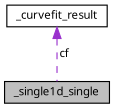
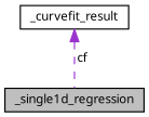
  digraph {
    fontname="Noto Sans"
    node [color=black fontname="Noto Sans" fontsize=10 shape=record style=filled]
-   n1 [fillcolor=grey75 fontcolor=black height=0.2 label=_single1d_single width=0.4]
+   n1 [fillcolor=grey75 fontcolor=black height=0.2 label=_single1d_regression width=0.4]
    n2 [fillcolor=white height=0.2 label=_curvefit_result width=0.4]
    n2 -> n1 [color=darkorchid3 dir=back fontname="Noto Sans" fontsize=10 label=" cf" labelfontname="FreeSans.ttf" labelfontsize=10 style=dashed]
  }
